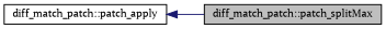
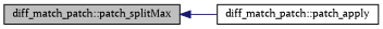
  digraph {
    rankdir=LR
    fontname="PT Serif"
    node [color=black fontname="PT Serif" fontsize=10 shape=record style=filled]
    n1 [fillcolor=grey75 fontcolor=black height=0.2 label="diff_match_patch::patch_splitMax" width=0.4]
    n2 [fillcolor=white height=0.2 label="diff_match_patch::patch_apply" width=0.4]
-   n2 -> n1 [color=midnightblue dir=back fontname="PT Serif" fontsize=10 labelfontname="FreeSans.ttf" labelfontsize=10 style=solid]
+   n1 -> n2 [color=midnightblue dir=back fontname="PT Serif" fontsize=10 labelfontname="FreeSans.ttf" labelfontsize=10 style=solid]
  }
